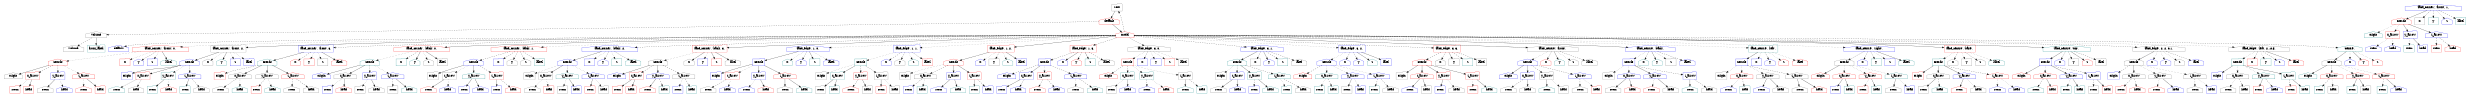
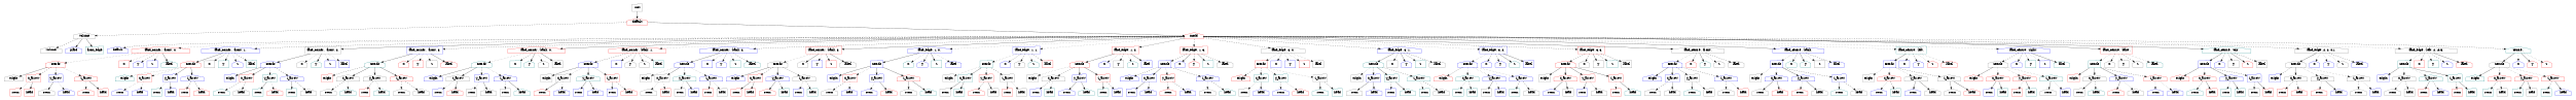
  digraph {
    node [color=blue shape=house]
    edge [style=solid]
    n1 [color=gray40 label=root shape=folder]
    n2 [color=red label=default]
    n3 [color=gray40 label=volume]
    n4 [color=red label=model]
    n5 [color=gray40 label=volume]
-   n7 [color=teal label=front_label shape=folder]
+   n6 [label=plate]
+   n7 [color=teal label=front_edge shape=folder]
    n8 [label=default]
    n9 [color=red label="'face_corner',\ 'front',\ 0,\ "]
    n10 [label="'face_corner',\ 'front',\ 1,\ "]
    n11 [color=gray40 label="'face_corner',\ 'front',\ 2,\ " shape=folder]
    n12 [label="'face_corner',\ 'front',\ 3,\ " shape=folder]
    n13 [color=red label="'face_corner',\ 'back',\ 0,\ "]
    n14 [color=red label="'face_corner',\ 'back',\ 1,\ "]
    n15 [label="'face_corner',\ 'back',\ 2,\ "]
    n16 [color=red label="'face_corner',\ 'back',\ 3,\ " shape=folder]
    n17 [label="'face_edge',\ 1,\ 0,\ "]
    n18 [label="'face_edge',\ 1,\ 1,\ " shape=folder]
    n19 [color=red label="'face_edge',\ 1,\ 2,\ " shape=folder]
    n20 [color=red label="'face_edge',\ 1,\ 3,\ " shape=folder]
    n21 [color=gray40 label="'face_edge',\ 3,\ 0,\ "]
    n22 [label="'face_edge',\ 3,\ 1,\ "]
    n23 [label="'face_edge',\ 3,\ 2,\ " shape=folder]
    n24 [color=red label="'face_edge',\ 3,\ 3,\ " shape=folder]
    n25 [color=gray40 label="'face_centre',\ 'front',\ "]
    n26 [label="'face_centre',\ 'back',\ "]
    n27 [color=teal label="'face_centre',\ 'left',\ " shape=folder]
    n28 [label="'face_centre',\ 'right',\ "]
    n29 [color=red label="'face_centre',\ 'base',\ " shape=folder]
    n30 [color=teal label="'face_centre',\ 'top',\ "]
    n31 [color=gray40 label="'face_edge',\ 2,\ 2,\ 0\.1,\ "]
    n32 [color=gray40 label="'face_edge',\ 'left',\ 2,\ \-0\.5,\ "]
    n33 [color=teal label="'centre',\ "]
    n34 [color=red label=coords]
    n35 [color=red label=x shape=folder]
    n36 [label=y]
    n37 [label=z shape=folder]
    n38 [color=teal label=label]
    n39 [color=red label=coords]
    n40 [color=gray40 label=x shape=folder]
    n41 [color=teal label=y shape=folder]
    n42 [label=z]
    n43 [color=teal label=label shape=folder]
    n44 [label=coords]
    n45 [color=gray40 label=x]
    n46 [color=teal label=y]
    n47 [label=z shape=folder]
    n48 [label=label shape=folder]
    n49 [color=teal label=coords]
    n50 [color=red label=x]
    n51 [color=red label=y shape=folder]
    n52 [color=gray40 label=z shape=folder]
    n53 [color=red label=label]
    n54 [color=teal label=coords]
    n55 [color=teal label=x shape=folder]
    n56 [color=teal label=y]
    n57 [color=gray40 label=z]
    n58 [color=gray40 label=label shape=folder]
    n59 [label=coords]
    n60 [label=x shape=folder]
    n61 [color=gray40 label=y]
    n62 [color=gray40 label=z]
    n63 [color=teal label=label shape=folder]
    n64 [label=coords]
    n65 [label=x shape=folder]
    n66 [label=y]
    n67 [color=teal label=z shape=folder]
    n68 [color=teal label=label]
    n69 [color=gray40 label=coords]
    n70 [color=gray40 label=x]
    n71 [label=y shape=folder]
    n72 [color=red label=z shape=folder]
    n73 [color=gray40 label=label]
    n74 [label=coords shape=folder]
    n75 [color=teal label=x]
    n76 [label=y]
    n77 [color=teal label=z shape=folder]
    n78 [label=label]
    n79 [color=teal label=coords shape=folder]
    n80 [label=x]
    n81 [color=gray40 label=y]
    n82 [color=teal label=z]
    n83 [color=red label=label shape=folder]
    n84 [color=red label=coords]
    n85 [label=x]
    n86 [color=gray40 label=y shape=folder]
    n87 [color=teal label=z]
    n88 [label=label shape=folder]
    n89 [label=coords shape=folder]
    n90 [label=x]
    n91 [color=red label=y]
    n92 [color=teal label=z shape=folder]
    n93 [color=gray40 label=label]
    n94 [color=red label=coords shape=folder]
    n95 [label=x shape=folder]
    n96 [label=y shape=folder]
    n97 [color=red label=z shape=folder]
    n98 [color=gray40 label=label shape=folder]
    n99 [color=teal label=coords]
    n100 [color=gray40 label=x shape=folder]
    n101 [label=y]
    n102 [color=teal label=z shape=folder]
    n103 [color=gray40 label=label]
    n104 [label=coords]
    n105 [label=x]
    n106 [label=y]
    n107 [color=teal label=z]
    n108 [label=label shape=folder]
    n109 [color=red label=coords]
    n110 [color=gray40 label=x]
    n111 [color=gray40 label=y shape=folder]
    n112 [color=teal label=z shape=folder]
    n113 [color=gray40 label=label shape=folder]
    n114 [label=coords]
    n115 [color=red label=x]
    n116 [color=teal label=y]
    n117 [color=gray40 label=z]
    n118 [color=gray40 label=label]
    n119 [label=coords shape=folder]
    n120 [color=teal label=x]
    n121 [color=teal label=y]
    n122 [color=gray40 label=z shape=folder]
    n123 [label=label]
    n124 [label=coords shape=folder]
    n125 [label=x shape=folder]
    n126 [label=y]
    n127 [color=red label=z]
    n128 [color=red label=label]
    n129 [color=gray40 label=coords]
    n130 [label=x]
    n131 [color=teal label=y shape=folder]
    n132 [label=z shape=folder]
    n133 [color=teal label=label]
    n134 [color=teal label=coords shape=folder]
    n135 [color=gray40 label=x]
    n136 [color=gray40 label=y shape=folder]
    n137 [color=gray40 label=z]
    n138 [color=teal label=label]
    n139 [label=coords shape=folder]
    n140 [label=x]
    n141 [color=gray40 label=y shape=folder]
    n142 [color=red label=z]
    n143 [color=gray40 label=label shape=folder]
    n144 [color=gray40 label=coords]
    n145 [label=x]
    n146 [label=y]
    n147 [color=gray40 label=z]
    n148 [label=label]
    n149 [color=teal label=coords shape=folder]
    n150 [color=red label=x shape=folder]
    n151 [color=teal label=y shape=folder]
    n152 [label=z]
    n153 [color=red label=label]
    n154 [color=gray40 label=coords]
    n155 [label=x]
    n156 [color=red label=y]
    n157 [color=red label=z]
    n158 [color=gray40 label=origin]
    n159 [color=red label=x_arrow shape=folder]
    n160 [label=y_arrow shape=folder]
    n161 [color=red label=z_arrow]
    n162 [color=red label=stem shape=folder]
    n163 [color=red label=head shape=folder]
    n164 [color=gray40 label=stem]
    n165 [label=head]
    n166 [color=red label=stem]
    n167 [color=red label=head shape=folder]
    n168 [color=teal label=origin]
    n169 [color=red label=x_arrow shape=folder]
    n170 [label=y_arrow shape=folder]
    n171 [label=z_arrow]
    n172 [label=stem]
    n173 [label=head]
    n174 [color=teal label=stem shape=folder]
    n175 [label=head shape=folder]
    n176 [color=red label=stem shape=folder]
    n177 [color=red label=head]
    n178 [label=origin shape=folder]
    n179 [color=red label=x_arrow shape=folder]
    n180 [color=teal label=y_arrow shape=folder]
    n181 [label=z_arrow]
    n182 [color=teal label=stem]
    n183 [color=gray40 label=head]
    n184 [color=teal label=stem shape=folder]
    n185 [color=red label=head]
    n186 [color=teal label=stem shape=folder]
    n187 [color=gray40 label=head]
    n188 [color=red label=origin shape=folder]
    n189 [color=gray40 label=x_arrow]
    n190 [color=gray40 label=y_arrow]
    n191 [color=red label=z_arrow]
    n192 [color=gray40 label=stem]
    n193 [color=teal label=head]
    n194 [color=red label=stem shape=folder]
    n195 [color=teal label=head]
    n196 [color=gray40 label=stem]
    n197 [color=gray40 label=head]
    n198 [label=origin]
    n199 [color=gray40 label=x_arrow]
    n200 [label=y_arrow shape=folder]
    n201 [label=z_arrow]
    n202 [label=stem shape=folder]
    n203 [color=red label=head]
    n204 [color=gray40 label=stem shape=folder]
    n205 [color=gray40 label=head]
    n206 [color=gray40 label=stem shape=folder]
    n207 [color=teal label=head]
    n208 [color=gray40 label=origin shape=folder]
    n209 [color=gray40 label=x_arrow shape=folder]
    n210 [color=teal label=y_arrow]
    n211 [color=red label=z_arrow shape=folder]
    n212 [color=red label=stem]
    n213 [label=head]
    n214 [label=stem shape=folder]
    n215 [label=head]
    n216 [label=stem shape=folder]
    n217 [color=red label=head]
    n218 [color=gray40 label=origin shape=folder]
    n219 [color=gray40 label=x_arrow shape=folder]
    n220 [color=teal label=y_arrow]
    n221 [label=z_arrow]
    n222 [color=gray40 label=stem]
    n223 [color=red label=head shape=folder]
    n224 [color=gray40 label=stem shape=folder]
    n225 [label=head shape=folder]
    n226 [color=red label=stem shape=folder]
    n227 [color=gray40 label=head shape=folder]
    n228 [label=origin]
    n229 [color=red label=x_arrow shape=folder]
    n230 [label=y_arrow]
    n231 [color=gray40 label=z_arrow]
    n232 [color=red label=stem shape=folder]
    n233 [color=red label=head shape=folder]
    n234 [color=red label=stem]
    n235 [color=teal label=head shape=folder]
    n236 [label=stem shape=folder]
    n237 [color=teal label=head shape=folder]
    n238 [label=origin shape=folder]
    n239 [color=red label=x_arrow shape=folder]
    n240 [label=y_arrow shape=folder]
    n241 [color=red label=z_arrow]
    n242 [color=gray40 label=stem]
    n243 [label=head]
    n244 [label=stem]
    n245 [color=red label=head]
    n246 [color=gray40 label=stem]
    n247 [color=teal label=head]
    n248 [color=gray40 label=origin shape=folder]
    n249 [color=teal label=x_arrow shape=folder]
    n250 [color=red label=y_arrow shape=folder]
    n251 [color=gray40 label=z_arrow shape=folder]
    n252 [color=gray40 label=stem shape=folder]
    n253 [color=teal label=head shape=folder]
    n254 [color=red label=stem]
    n255 [color=gray40 label=head shape=folder]
    n256 [color=red label=stem shape=folder]
    n257 [color=gray40 label=head shape=folder]
    n258 [color=gray40 label=origin shape=folder]
    n259 [color=gray40 label=x_arrow]
    n260 [label=y_arrow shape=folder]
    n261 [color=red label=z_arrow shape=folder]
    n262 [label=stem shape=folder]
    n263 [color=teal label=head shape=folder]
    n264 [label=stem]
    n265 [color=teal label=head]
    n266 [color=teal label=stem shape=folder]
    n267 [label=head shape=folder]
    n268 [label=origin]
    n269 [label=x_arrow shape=folder]
    n270 [color=red label=y_arrow shape=folder]
    n271 [label=z_arrow]
    n272 [label=stem shape=folder]
    n273 [label=head]
    n274 [color=red label=stem]
    n275 [label=head]
    n276 [color=gray40 label=stem]
    n277 [color=teal label=head]
    n278 [color=red label=origin]
    n279 [color=teal label=x_arrow shape=folder]
    n280 [color=teal label=y_arrow shape=folder]
    n281 [color=gray40 label=z_arrow shape=folder]
    n282 [color=gray40 label=stem shape=folder]
    n283 [label=head]
    n284 [label=stem]
    n285 [color=red label=head]
    n286 [color=teal label=stem]
    n287 [color=teal label=head shape=folder]
    n288 [color=gray40 label=origin shape=folder]
    n289 [label=x_arrow shape=folder]
    n290 [color=teal label=y_arrow shape=folder]
    n291 [color=teal label=z_arrow]
    n292 [color=gray40 label=stem]
    n293 [label=head]
    n294 [label=stem shape=folder]
    n295 [color=teal label=head]
    n296 [color=teal label=stem shape=folder]
    n297 [color=gray40 label=head]
    n298 [color=red label=origin]
    n299 [color=teal label=x_arrow]
    n300 [label=y_arrow]
    n301 [label=z_arrow]
    n302 [color=teal label=stem shape=folder]
    n303 [color=teal label=head shape=folder]
    n304 [color=gray40 label=stem shape=folder]
    n305 [label=head shape=folder]
    n306 [color=teal label=stem shape=folder]
    n307 [color=gray40 label=head]
    n308 [color=gray40 label=origin shape=folder]
    n309 [color=red label=x_arrow]
    n310 [color=red label=y_arrow shape=folder]
    n311 [color=red label=z_arrow shape=folder]
    n312 [label=stem]
    n313 [color=gray40 label=head shape=folder]
    n314 [label=stem shape=folder]
    n315 [color=gray40 label=head]
    n316 [color=red label=stem shape=folder]
    n317 [color=teal label=head]
    n318 [label=origin]
    n319 [label=x_arrow shape=folder]
    n320 [color=gray40 label=y_arrow shape=folder]
    n321 [label=z_arrow]
    n322 [color=gray40 label=stem]
    n323 [color=gray40 label=head]
    n324 [color=teal label=stem]
    n325 [color=gray40 label=head shape=folder]
    n326 [color=gray40 label=stem]
    n327 [color=red label=head shape=folder]
    n328 [color=gray40 label=origin shape=folder]
    n329 [label=x_arrow]
    n330 [label=y_arrow]
    n331 [label=z_arrow shape=folder]
    n332 [color=gray40 label=stem]
    n333 [color=red label=head]
    n334 [color=red label=stem]
    n335 [color=gray40 label=head]
    n336 [color=teal label=stem]
    n337 [color=gray40 label=head]
    n338 [color=gray40 label=origin shape=folder]
    n339 [color=red label=x_arrow]
    n340 [color=gray40 label=y_arrow]
    n341 [color=gray40 label=z_arrow]
    n342 [label=stem]
    n343 [color=teal label=head shape=folder]
    n344 [label=stem]
    n345 [color=gray40 label=head]
    n346 [color=gray40 label=stem]
    n347 [color=red label=head]
    n348 [color=red label=origin]
    n349 [color=red label=x_arrow]
    n350 [color=red label=y_arrow]
    n351 [color=teal label=z_arrow]
    n352 [label=stem shape=folder]
    n353 [color=teal label=head shape=folder]
    n354 [color=red label=stem shape=folder]
    n355 [color=teal label=head shape=folder]
    n356 [color=gray40 label=stem]
    n357 [label=head shape=folder]
    n358 [color=red label=origin shape=folder]
    n359 [color=gray40 label=x_arrow]
    n360 [label=y_arrow]
    n361 [color=red label=z_arrow]
    n362 [color=gray40 label=stem shape=folder]
    n363 [color=teal label=head]
    n364 [color=red label=stem]
    n365 [color=gray40 label=head]
    n366 [label=stem]
    n367 [label=head]
    n368 [color=red label=origin]
    n369 [color=red label=x_arrow]
    n370 [label=y_arrow]
    n371 [label=z_arrow shape=folder]
    n372 [color=teal label=stem]
    n373 [color=red label=head shape=folder]
    n374 [color=teal label=stem shape=folder]
    n375 [color=teal label=head shape=folder]
    n376 [color=gray40 label=stem shape=folder]
    n377 [color=red label=head shape=folder]
    n378 [label=origin shape=folder]
    n379 [color=gray40 label=x_arrow]
    n380 [color=gray40 label=y_arrow]
    n381 [color=gray40 label=z_arrow]
    n382 [color=red label=stem shape=folder]
    n383 [color=red label=head]
    n384 [color=red label=stem]
    n385 [label=head]
    n386 [color=gray40 label=stem]
    n387 [label=head shape=folder]
    n388 [label=origin shape=folder]
    n389 [color=gray40 label=x_arrow]
    n390 [color=teal label=y_arrow]
    n391 [color=teal label=z_arrow shape=folder]
    n392 [color=gray40 label=stem]
    n393 [color=gray40 label=head shape=folder]
    n394 [color=red label=stem shape=folder]
    n395 [label=head]
    n396 [color=red label=stem shape=folder]
    n397 [color=teal label=head shape=folder]
    n398 [color=teal label=origin]
    n399 [color=red label=x_arrow]
    n400 [color=red label=y_arrow]
    n401 [color=red label=z_arrow]
    n402 [color=teal label=stem shape=folder]
    n403 [color=gray40 label=head shape=folder]
    n404 [color=teal label=stem shape=folder]
    n405 [color=gray40 label=head shape=folder]
    n406 [color=teal label=stem shape=folder]
    n407 [label=head]
    n1 -> n2
    n2 -> n3 [style=dashed]
    n2 -> n4
    n3 -> n5 [style=dashed]
+   n3 -> n6
    n3 -> n7
    n4 -> n8 [style=dashed]
    n4 -> n9 [style=dotted]
-   n4 -> n1 [style=dashed]
+   n4 -> n10 [style=dashed]
    n4 -> n11
    n4 -> n12 [style=dashed]
    n4 -> n13
    n4 -> n14 [style=dotted]
    n4 -> n15 [style=dashed]
    n4 -> n16
    n4 -> n17 [style=dotted]
    n4 -> n18 [style=dotted]
    n4 -> n19
    n4 -> n20 [style=dashed]
    n4 -> n21 [style=dashed]
    n4 -> n22 [style=dashed]
    n4 -> n23 [style=dotted]
    n4 -> n24 [style=dashed]
    n4 -> n25
    n4 -> n26
    n4 -> n27 [style=dotted]
    n4 -> n28 [style=dotted]
    n4 -> n29
    n4 -> n30
    n4 -> n31 [style=dashed]
    n4 -> n32 [style=dotted]
    n4 -> n33 [style=dashed]
    n9 -> n34 [style=dotted]
    n9 -> n35 [style=dotted]
    n9 -> n36 [style=dashed]
    n9 -> n37 [style=dotted]
    n9 -> n38
    n10 -> n39
    n10 -> n40 [style=dashed]
    n10 -> n41 [style=dashed]
    n10 -> n42 [style=dotted]
    n10 -> n43 [style=dashed]
    n11 -> n44
    n11 -> n45 [style=dotted]
    n11 -> n46
    n11 -> n47 [style=dotted]
    n11 -> n48 [style=dotted]
    n12 -> n49
    n12 -> n50 [style=dashed]
    n12 -> n51 [style=dotted]
    n12 -> n52 [style=dotted]
    n12 -> n53
    n13 -> n54 [style=dotted]
    n13 -> n55 [style=dashed]
    n13 -> n56
    n13 -> n57 [style=dotted]
    n13 -> n58
    n14 -> n59 [style=dashed]
    n14 -> n60 [style=dashed]
    n14 -> n61 [style=dashed]
    n14 -> n62 [style=dashed]
    n14 -> n63 [style=dashed]
    n15 -> n64
    n15 -> n65 [style=dotted]
    n15 -> n66 [style=dashed]
    n15 -> n67 [style=dotted]
    n15 -> n68 [style=dashed]
    n16 -> n69 [style=dotted]
    n16 -> n70
    n16 -> n71 [style=dotted]
    n16 -> n72
    n16 -> n73
    n17 -> n74
    n17 -> n75 [style=dotted]
    n17 -> n76 [style=dashed]
    n17 -> n77
    n17 -> n78 [style=dotted]
    n18 -> n79 [style=dotted]
    n18 -> n80 [style=dashed]
    n18 -> n81 [style=dashed]
    n18 -> n82 [style=dotted]
    n18 -> n83 [style=dashed]
    n19 -> n84
    n19 -> n85 [style=dotted]
    n19 -> n86 [style=dashed]
    n19 -> n87 [style=dotted]
    n19 -> n88
    n20 -> n89 [style=dashed]
    n20 -> n90
    n20 -> n91 [style=dashed]
    n20 -> n92
    n20 -> n93 [style=dashed]
    n21 -> n94 [style=dotted]
    n21 -> n95 [style=dashed]
    n21 -> n96 [style=dotted]
    n21 -> n97 [style=dotted]
    n21 -> n98 [style=dotted]
    n22 -> n99
    n22 -> n100 [style=dashed]
    n22 -> n101
    n22 -> n102 [style=dashed]
    n22 -> n103 [style=dashed]
    n23 -> n104 [style=dotted]
    n23 -> n105 [style=dashed]
    n23 -> n106 [style=dashed]
    n23 -> n107
    n23 -> n108
    n24 -> n109 [style=dashed]
    n24 -> n110 [style=dashed]
    n24 -> n111
    n24 -> n112 [style=dashed]
    n24 -> n113 [style=dashed]
    n25 -> n114 [style=dotted]
    n25 -> n115 [style=dashed]
    n25 -> n116
    n25 -> n117 [style=dotted]
    n25 -> n118 [style=dashed]
    n26 -> n119 [style=dotted]
    n26 -> n120 [style=dashed]
    n26 -> n121
    n26 -> n122 [style=dotted]
    n26 -> n123 [style=dashed]
    n27 -> n124
    n27 -> n125 [style=dotted]
    n27 -> n126 [style=dashed]
    n27 -> n127 [style=dotted]
    n27 -> n128 [style=dotted]
    n28 -> n129 [style=dashed]
    n28 -> n130 [style=dashed]
    n28 -> n131 [style=dashed]
    n28 -> n132 [style=dotted]
    n28 -> n133
    n29 -> n134 [style=dotted]
    n29 -> n135 [style=dashed]
    n29 -> n136 [style=dotted]
    n29 -> n137 [style=dashed]
    n29 -> n138 [style=dotted]
    n30 -> n139
    n30 -> n140 [style=dashed]
    n30 -> n141 [style=dashed]
    n30 -> n142
    n30 -> n143 [style=dashed]
    n31 -> n144
    n31 -> n145 [style=dotted]
    n31 -> n146 [style=dotted]
    n31 -> n147 [style=dotted]
    n31 -> n148 [style=dashed]
    n32 -> n149 [style=dotted]
    n32 -> n150 [style=dashed]
    n32 -> n151 [style=dotted]
    n32 -> n152 [style=dashed]
    n32 -> n153
    n33 -> n154
    n33 -> n155 [style=dotted]
    n33 -> n156
    n33 -> n157 [style=dotted]
    n34 -> n158
    n34 -> n159 [style=dashed]
    n34 -> n160 [style=dashed]
    n34 -> n161 [style=dotted]
    n39 -> n168 [style=dotted]
    n39 -> n169 [style=dotted]
    n39 -> n170
    n39 -> n171
    n44 -> n178
    n44 -> n179
    n44 -> n180 [style=dotted]
    n44 -> n181 [style=dashed]
    n49 -> n188 [style=dashed]
    n49 -> n189
    n49 -> n190
    n49 -> n191
    n54 -> n198
    n54 -> n199
    n54 -> n200 [style=dashed]
    n54 -> n201 [style=dotted]
    n59 -> n208
    n59 -> n209 [style=dotted]
    n59 -> n210
    n59 -> n211 [style=dashed]
    n64 -> n218 [style=dotted]
    n64 -> n219
    n64 -> n220 [style=dashed]
    n64 -> n221 [style=dotted]
    n69 -> n228
    n69 -> n229 [style=dashed]
    n69 -> n230
    n69 -> n231 [style=dashed]
    n74 -> n238
    n74 -> n239 [style=dotted]
    n74 -> n240
    n74 -> n241
    n79 -> n248 [style=dotted]
    n79 -> n249
    n79 -> n250 [style=dashed]
    n79 -> n251 [style=dashed]
    n84 -> n258 [style=dotted]
    n84 -> n259 [style=dashed]
    n84 -> n260
    n84 -> n261
    n89 -> n268 [style=dashed]
    n89 -> n269
    n89 -> n270 [style=dotted]
    n89 -> n271 [style=dashed]
    n94 -> n278 [style=dashed]
    n94 -> n279 [style=dashed]
    n94 -> n280 [style=dotted]
    n94 -> n281 [style=dotted]
    n99 -> n288 [style=dotted]
    n99 -> n289 [style=dashed]
    n99 -> n290
    n99 -> n291 [style=dashed]
    n104 -> n298 [style=dashed]
    n104 -> n299 [style=dotted]
    n104 -> n300 [style=dotted]
    n104 -> n301 [style=dotted]
    n109 -> n308
    n109 -> n309
    n109 -> n310
    n109 -> n311
    n114 -> n318
    n114 -> n319
    n114 -> n320 [style=dashed]
    n114 -> n321 [style=dashed]
    n119 -> n328 [style=dotted]
    n119 -> n329 [style=dotted]
    n119 -> n330
    n119 -> n331 [style=dashed]
    n124 -> n338 [style=dotted]
    n124 -> n339 [style=dotted]
    n124 -> n340 [style=dotted]
    n124 -> n341 [style=dashed]
    n129 -> n348
    n129 -> n349 [style=dotted]
    n129 -> n350 [style=dotted]
    n129 -> n351 [style=dotted]
    n134 -> n358
    n134 -> n359
    n134 -> n360
    n134 -> n361 [style=dashed]
    n139 -> n368
    n139 -> n369 [style=dotted]
    n139 -> n370
    n139 -> n371 [style=dashed]
    n144 -> n378 [style=dashed]
    n144 -> n379
    n144 -> n380 [style=dotted]
    n144 -> n381 [style=dotted]
    n149 -> n388
    n149 -> n389 [style=dotted]
    n149 -> n390 [style=dotted]
    n149 -> n391
    n154 -> n398
    n154 -> n399 [style=dashed]
    n154 -> n400 [style=dotted]
    n154 -> n401 [style=dotted]
    n159 -> n162 [style=dotted]
    n159 -> n163
    n160 -> n164
    n160 -> n165 [style=dotted]
    n161 -> n166 [style=dotted]
    n161 -> n167
    n169 -> n172 [style=dotted]
    n169 -> n173 [style=dotted]
    n170 -> n174 [style=dotted]
    n170 -> n175
    n171 -> n176 [style=dashed]
    n171 -> n177 [style=dashed]
    n179 -> n182 [style=dashed]
    n179 -> n183 [style=dashed]
    n180 -> n184
    n180 -> n185 [style=dotted]
    n181 -> n186
    n181 -> n187 [style=dashed]
    n189 -> n192 [style=dashed]
    n189 -> n193 [style=dotted]
    n190 -> n194 [style=dashed]
    n190 -> n195 [style=dotted]
    n191 -> n196 [style=dashed]
    n191 -> n197 [style=dashed]
    n199 -> n202 [style=dotted]
    n199 -> n203
    n200 -> n204 [style=dotted]
    n200 -> n205
    n201 -> n206 [style=dashed]
    n201 -> n207
    n209 -> n212
    n209 -> n213 [style=dotted]
    n210 -> n214
    n210 -> n215
    n211 -> n216
    n211 -> n217 [style=dashed]
    n219 -> n222 [style=dotted]
    n219 -> n223 [style=dotted]
    n220 -> n224 [style=dotted]
    n220 -> n225
    n221 -> n226
    n221 -> n227 [style=dotted]
    n229 -> n232
    n229 -> n233
    n230 -> n234
    n230 -> n235 [style=dashed]
    n231 -> n236 [style=dotted]
    n231 -> n237 [style=dashed]
    n239 -> n242 [style=dashed]
    n239 -> n243 [style=dotted]
    n240 -> n244 [style=dotted]
    n240 -> n245
    n241 -> n246
    n241 -> n247
    n249 -> n252
    n249 -> n253
    n250 -> n254 [style=dashed]
    n250 -> n255
    n251 -> n256
    n251 -> n257 [style=dotted]
    n259 -> n262 [style=dashed]
    n259 -> n263 [style=dotted]
    n260 -> n264
    n260 -> n265
    n261 -> n266
    n261 -> n267 [style=dashed]
    n269 -> n272
    n269 -> n273 [style=dashed]
    n270 -> n274 [style=dashed]
    n270 -> n275 [style=dashed]
    n271 -> n276 [style=dotted]
    n271 -> n277 [style=dashed]
    n279 -> n282 [style=dotted]
    n279 -> n283
    n280 -> n284 [style=dashed]
    n280 -> n285 [style=dotted]
    n281 -> n286
    n281 -> n287 [style=dashed]
    n289 -> n292
    n289 -> n293
    n290 -> n294 [style=dashed]
    n290 -> n295
    n291 -> n296 [style=dotted]
    n291 -> n297 [style=dashed]
    n299 -> n302 [style=dotted]
    n299 -> n303 [style=dashed]
    n300 -> n304
    n300 -> n305 [style=dotted]
    n301 -> n306 [style=dashed]
    n301 -> n307 [style=dashed]
    n309 -> n312
    n309 -> n313
    n310 -> n314
    n310 -> n315 [style=dotted]
    n311 -> n316 [style=dotted]
    n311 -> n317
    n319 -> n322 [style=dashed]
    n319 -> n323
    n320 -> n324
    n320 -> n325 [style=dotted]
    n321 -> n326 [style=dashed]
    n321 -> n327 [style=dotted]
    n329 -> n332
    n329 -> n333
    n330 -> n334 [style=dotted]
    n330 -> n335
    n331 -> n336
    n331 -> n337 [style=dashed]
    n339 -> n342 [style=dotted]
    n339 -> n343 [style=dashed]
    n340 -> n344
    n340 -> n345
    n341 -> n346
    n341 -> n347
    n349 -> n352
    n349 -> n353
    n350 -> n354 [style=dotted]
    n350 -> n355
    n351 -> n356
    n351 -> n357 [style=dotted]
    n359 -> n362
    n359 -> n363 [style=dashed]
    n360 -> n364
    n360 -> n365 [style=dotted]
    n361 -> n366 [style=dotted]
    n361 -> n367 [style=dotted]
    n369 -> n372 [style=dashed]
    n369 -> n373
    n370 -> n374 [style=dotted]
    n370 -> n375
    n371 -> n376 [style=dashed]
    n371 -> n377
    n379 -> n382 [style=dashed]
    n379 -> n383 [style=dashed]
    n380 -> n384 [style=dotted]
    n380 -> n385
    n381 -> n386 [style=dashed]
    n381 -> n387 [style=dotted]
    n389 -> n392 [style=dotted]
    n389 -> n393 [style=dashed]
    n390 -> n394
    n390 -> n395 [style=dashed]
    n391 -> n396 [style=dashed]
    n391 -> n397
    n399 -> n402 [style=dashed]
    n399 -> n403 [style=dotted]
    n400 -> n404
    n400 -> n405
    n401 -> n406 [style=dashed]
    n401 -> n407
  }
